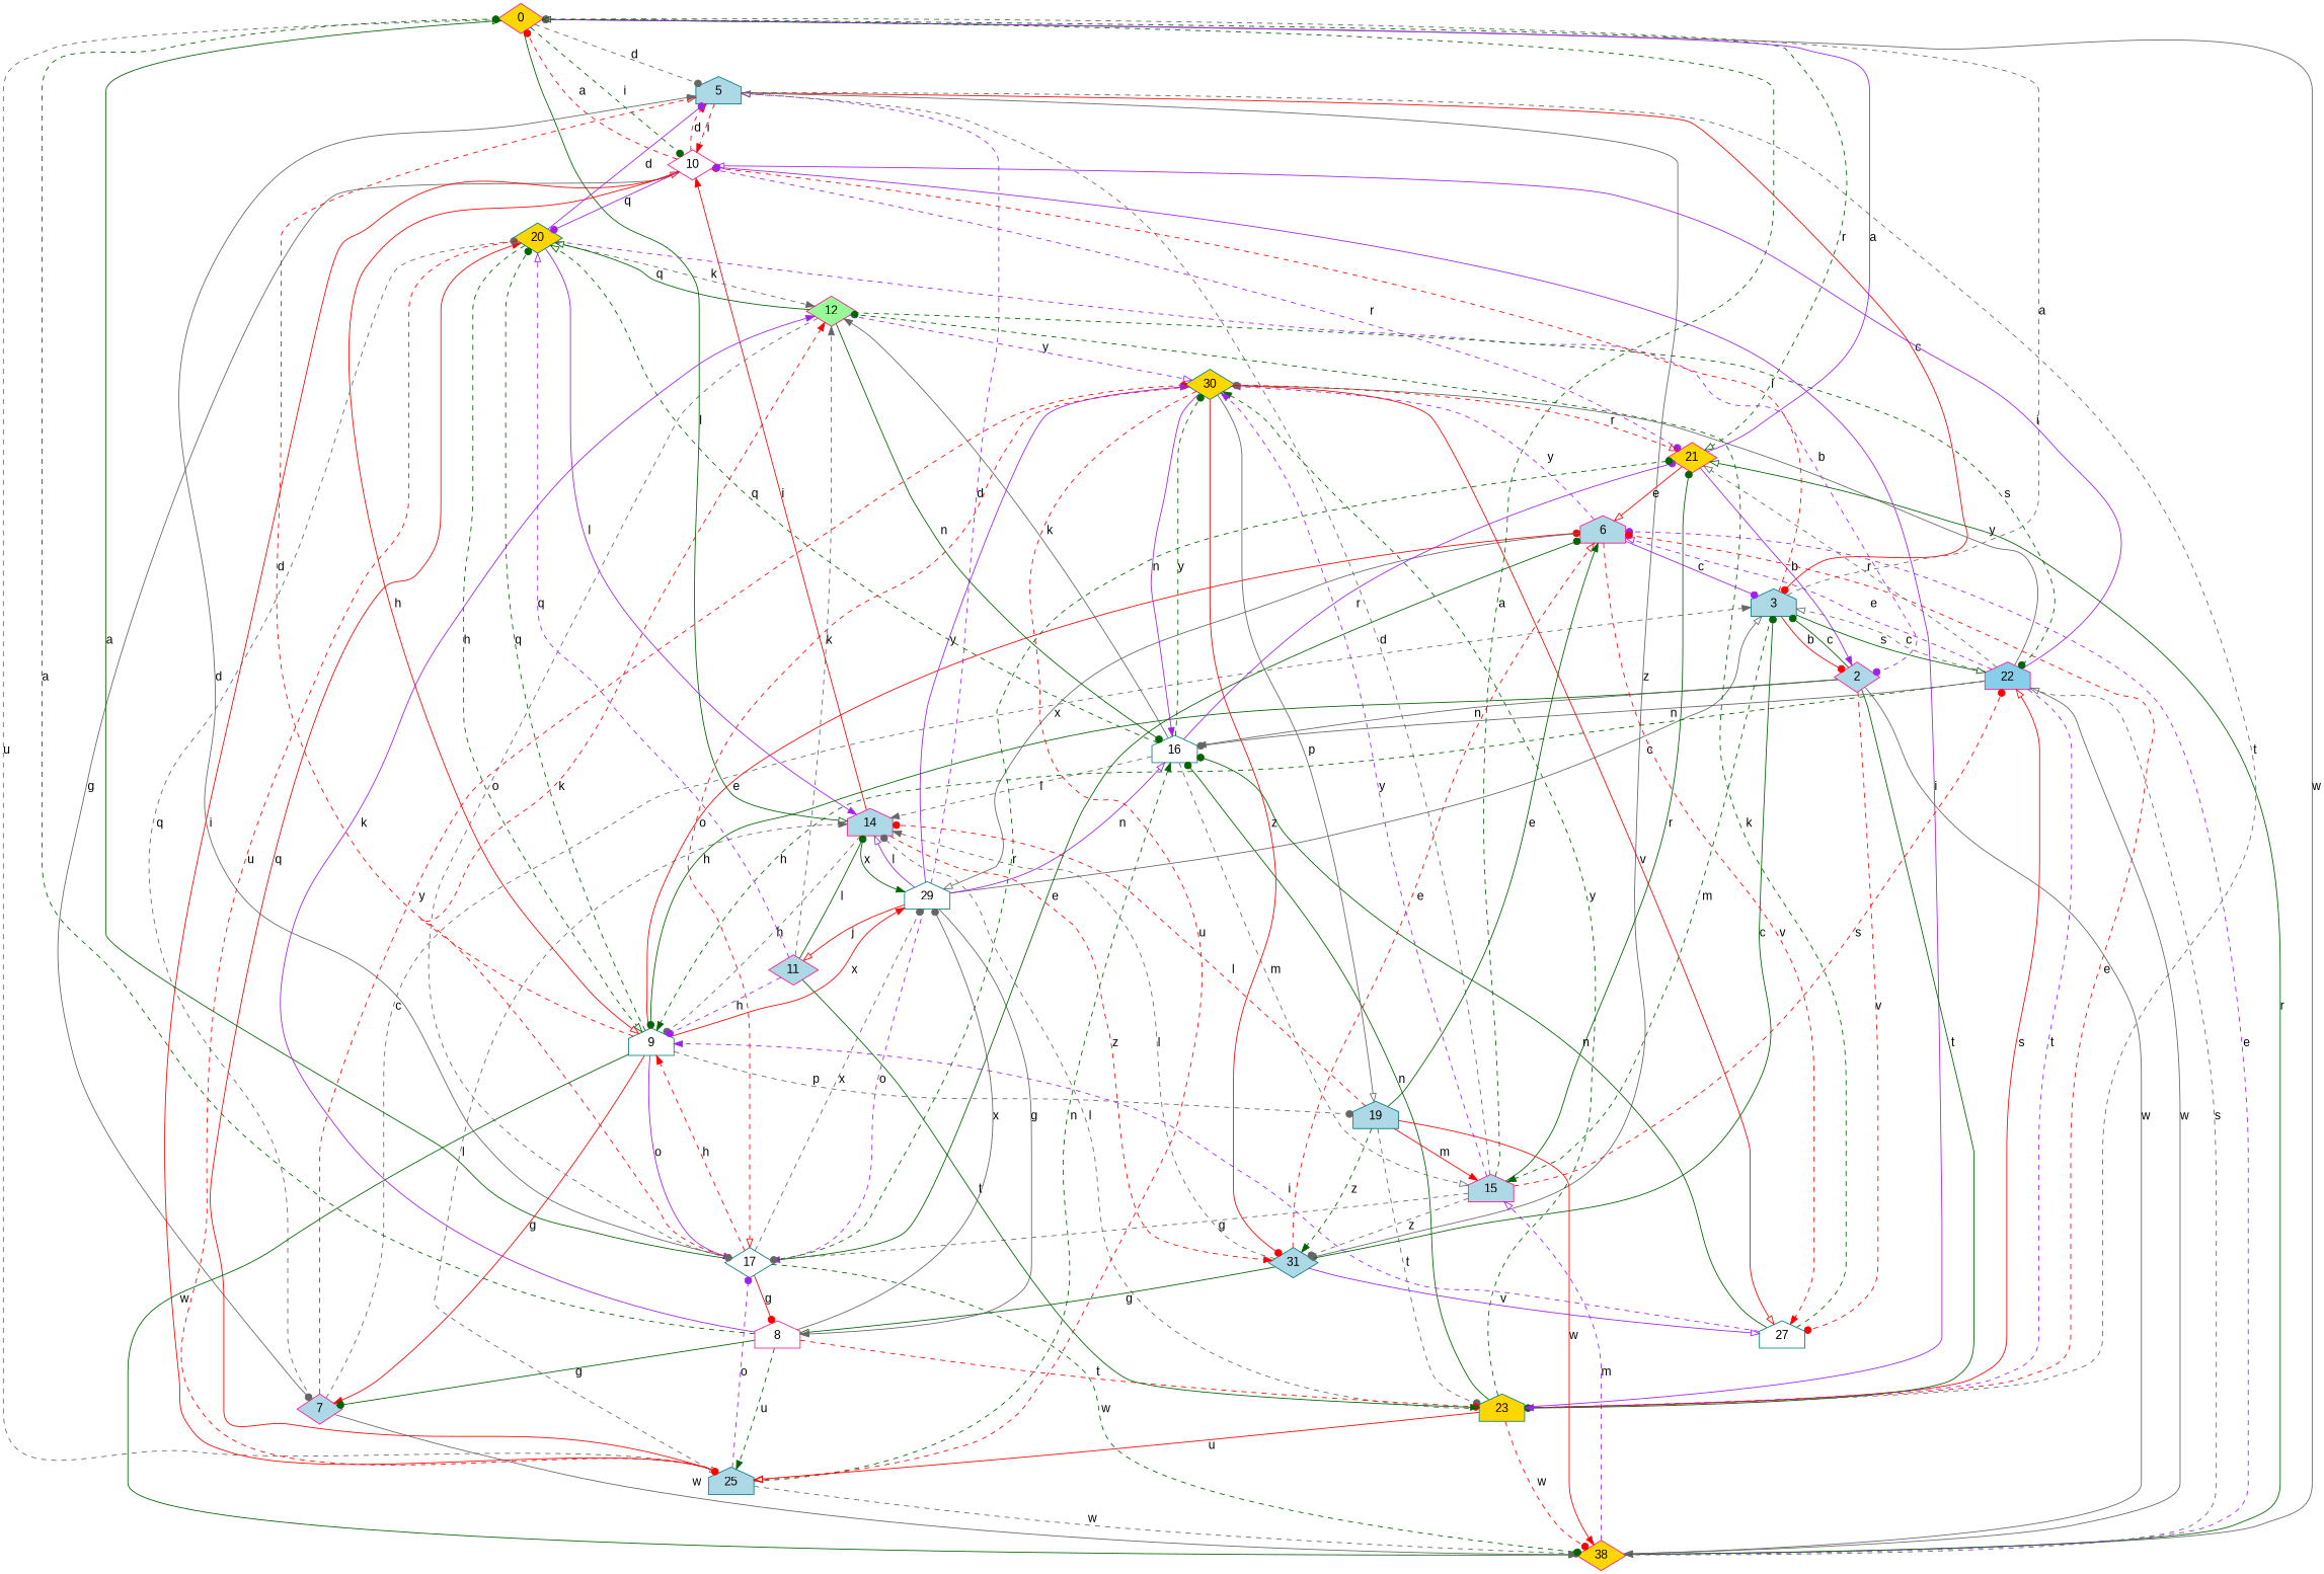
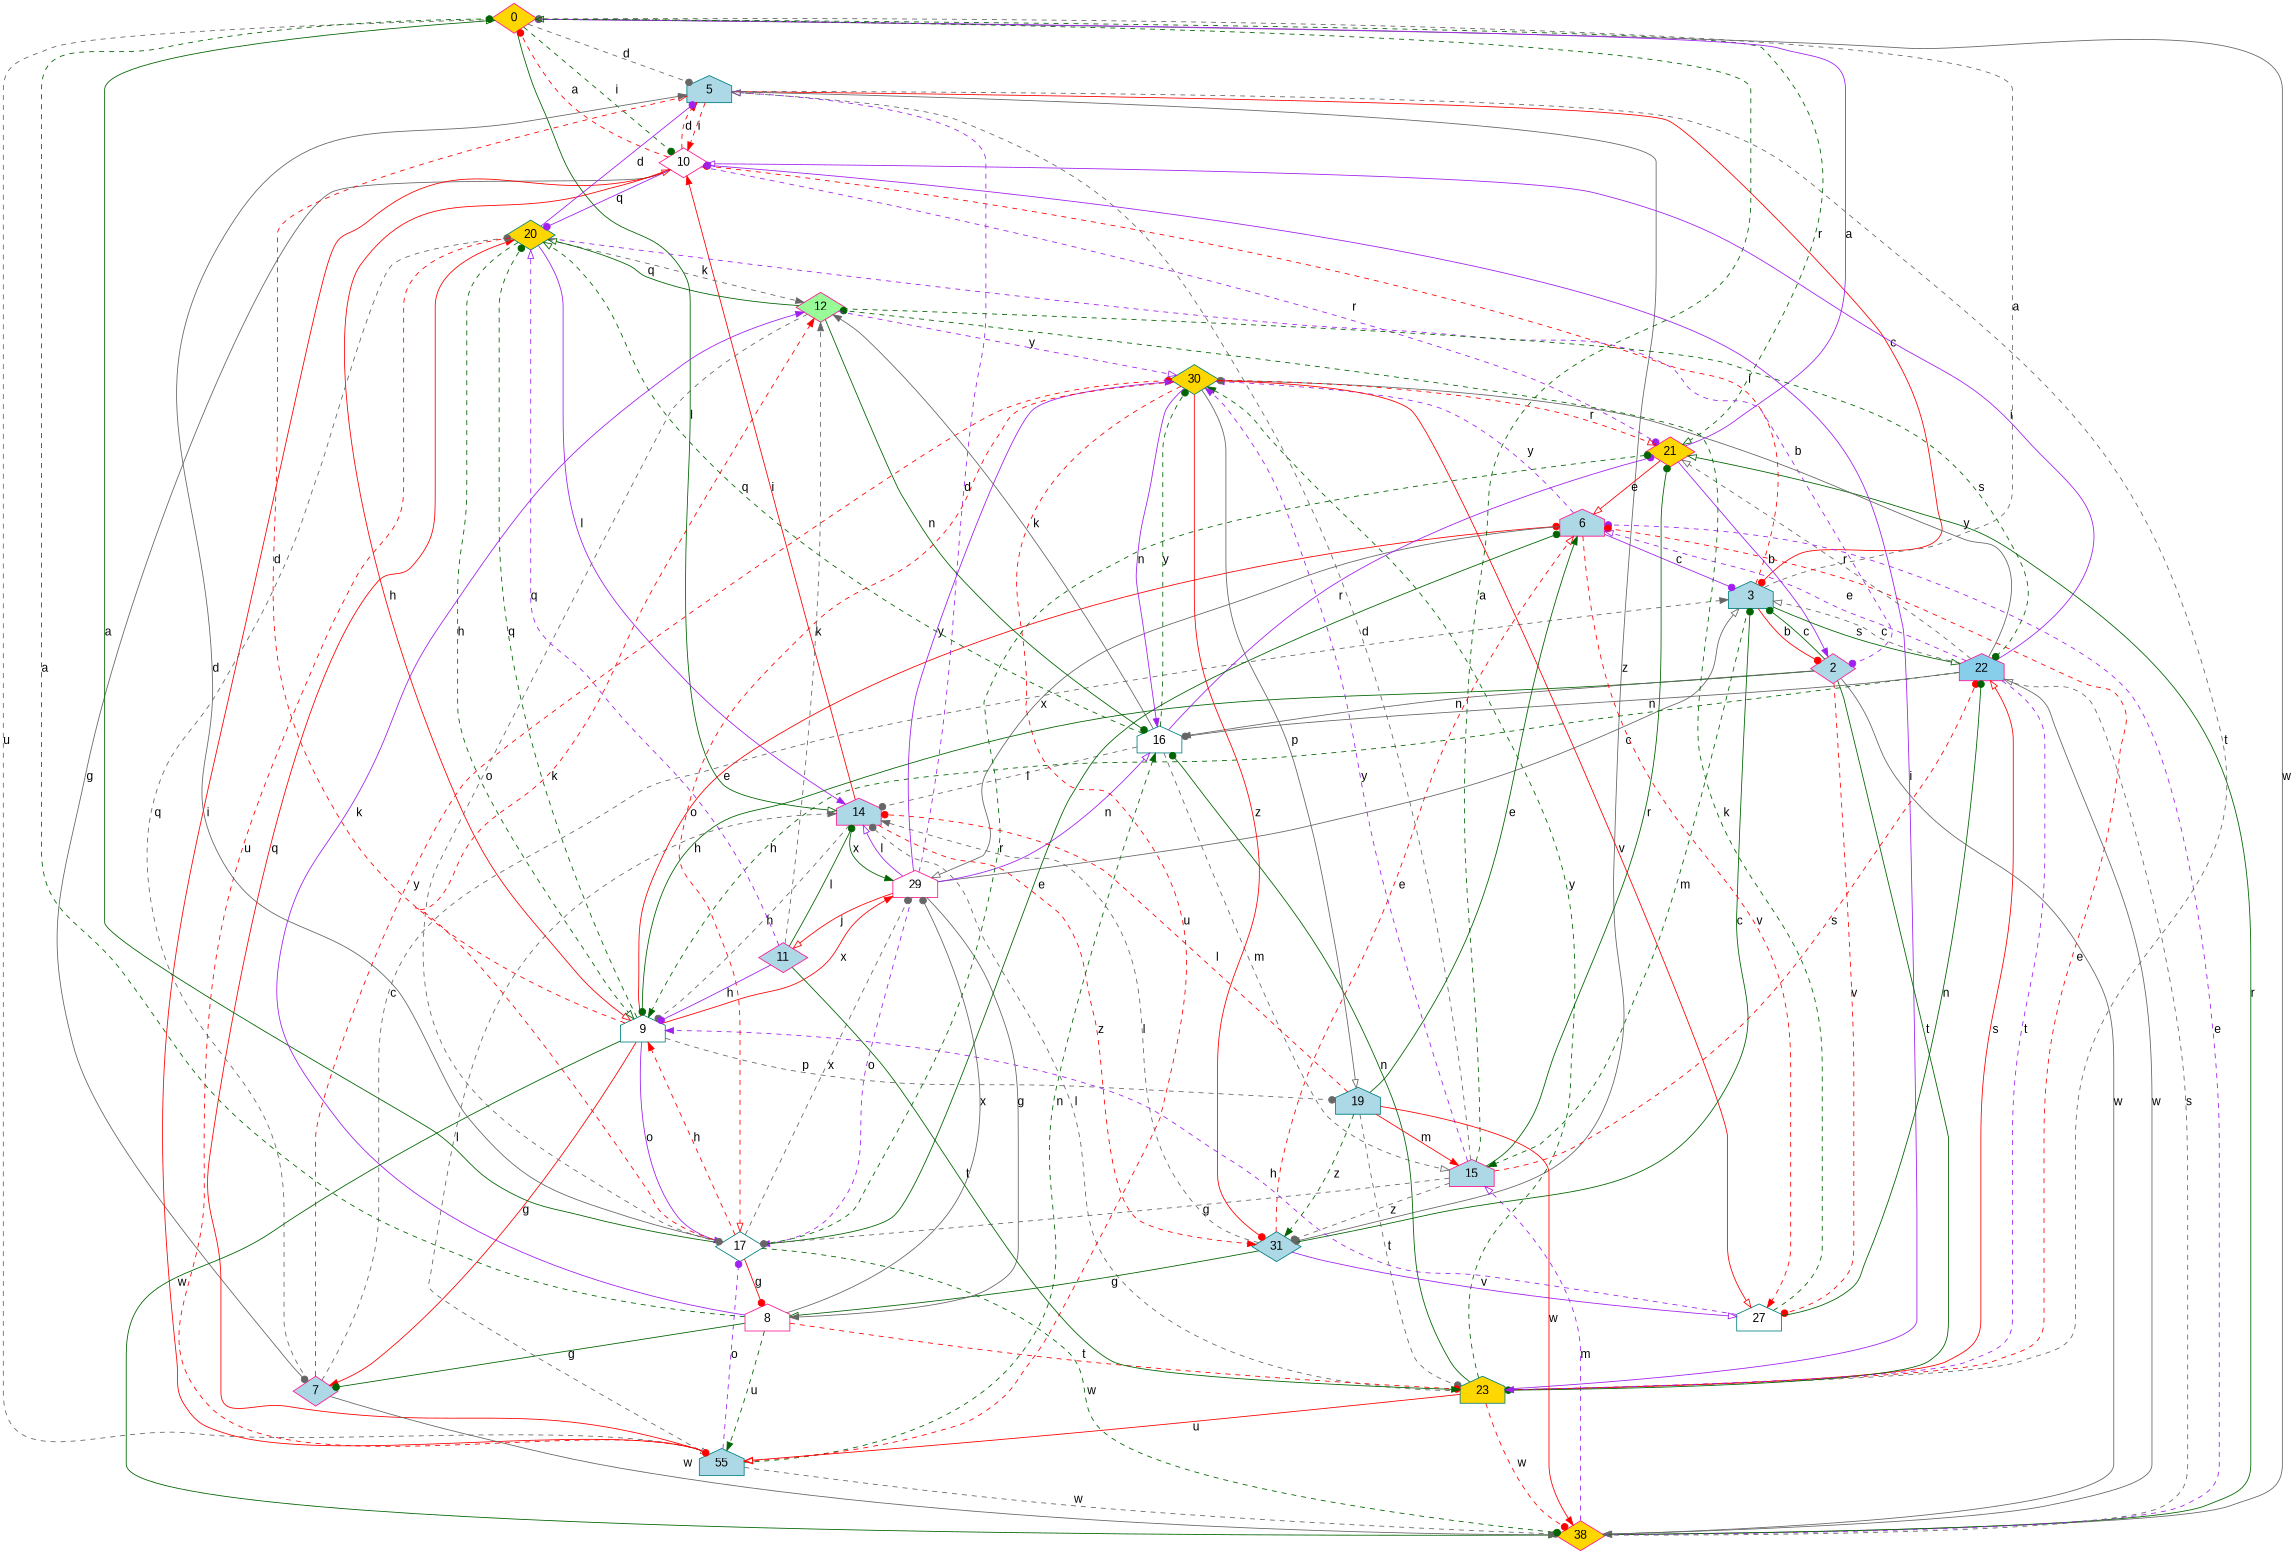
  strict digraph {
    fontname="Liberation Sans"
    node [color=deeppink fillcolor=lightblue fontname="Liberation Sans" shape=house style=filled]
    edge [arrowhead=dot color=gray40 fontname="Liberation Sans" style=dashed]
    0 [fillcolor=gold shape=diamond]
    5 [color=teal]
    10 [fillcolor=white shape=diamond]
    14
    21 [fillcolor=gold shape=diamond]
-   25 [color=teal]
+   25 [color=teal label=55]
    n7 [fillcolor=gold label=38 shape=diamond]
    3 [color=teal]
    23 [color=teal fillcolor=gold]
    31 [color=teal shape=diamond]
    9 [color=teal fillcolor=white]
    7 [shape=diamond]
    20 [color=teal fillcolor=gold shape=diamond]
-   29 [color=teal fillcolor=white]
+   29 [fillcolor=white]
    2 [shape=diamond]
    6
    16 [color=teal fillcolor=white]
    17 [color=teal fillcolor=white shape=diamond]
    15
    22 [fillcolor=skyblue]
    27 [color=teal fillcolor=white]
    19 [color=teal]
    30 [color=teal fillcolor=gold shape=diamond]
    12 [fillcolor=palegreen shape=diamond]
    8 [fillcolor=white]
    11 [shape=diamond]
    0 -> 5 [label=d]
    0 -> 10 [color=darkgreen label=i]
    0 -> 14 [arrowhead=onormal color=darkgreen label=l style=solid]
    0 -> 21 [arrowhead=onormal color=darkgreen label=r]
    0 -> 25 [arrowhead=onormal label=u]
    0 -> n7 [arrowhead=normal label=w style=solid]
    5 -> 10 [arrowhead=normal color=red label=i]
    5 -> 3 [color=red label=c style=solid]
    5 -> 23 [arrowhead=onormal label=t]
    5 -> 31 [label=z style=solid]
    10 -> 0 [color=red label=a]
    10 -> 5 [arrowhead=normal color=red label=d]
    10 -> 21 [color=purple label=r]
    10 -> 9 [arrowhead=onormal color=red label=h style=solid]
    10 -> 7 [label=g style=solid]
    10 -> 20 [color=purple label=q style=solid]
    14 -> 10 [arrowhead=normal color=red label=i style=solid]
    14 -> 31 [arrowhead=normal color=red label=z]
    14 -> 9 [label=h]
    14 -> 29 [arrowhead=normal color=darkgreen label=x style=solid]
    21 -> 0 [color=purple label=a style=solid]
    21 -> 2 [arrowhead=normal color=purple label=b style=solid]
    21 -> 6 [arrowhead=onormal color=red label=e style=solid]
    25 -> 10 [arrowhead=onormal color=red label=i style=solid]
    25 -> 14 [arrowhead=normal label=l]
    25 -> n7 [label=w]
    25 -> 20 [arrowhead=normal color=red label=q style=solid]
    25 -> 16 [arrowhead=normal color=darkgreen label=n]
    25 -> 17 [color=purple label=o]
    n7 -> 21 [arrowhead=onormal color=darkgreen label=r style=solid]
    n7 -> 6 [color=purple label=e]
    n7 -> 15 [arrowhead=onormal color=purple label=m]
    n7 -> 22 [arrowhead=onormal label=s]
    3 -> 0 [label=a]
    3 -> 10 [color=red label=i]
    3 -> 2 [color=red label=b style=solid]
    3 -> 15 [arrowhead=normal color=darkgreen label=m]
    3 -> 22 [arrowhead=onormal color=darkgreen label=s style=solid]
    23 -> 10 [color=purple label=i style=solid]
    23 -> 14 [label=l]
    23 -> 25 [arrowhead=onormal color=red label=u style=solid]
    23 -> n7 [color=red label=w]
    23 -> 6 [color=red label=e]
    23 -> 16 [color=darkgreen label=n style=solid]
    23 -> 22 [arrowhead=onormal color=red label=s style=solid]
    23 -> 30 [arrowhead=normal color=darkgreen label=y]
    31 -> 14 [arrowhead=normal label=l]
    31 -> 3 [color=darkgreen label=c style=solid]
    31 -> 6 [arrowhead=onormal color=red label=e]
    31 -> 27 [arrowhead=onormal color=purple label=v style=solid]
    31 -> 8 [arrowhead=onormal color=darkgreen label=g style=solid]
    9 -> 5 [arrowhead=onormal color=red label=d]
    9 -> n7 [arrowhead=normal color=darkgreen label=w style=solid]
    9 -> 7 [arrowhead=normal color=red label=g style=solid]
    9 -> 20 [color=darkgreen label=q]
    9 -> 29 [arrowhead=normal color=red label=x style=solid]
    9 -> 6 [color=red label=e style=solid]
    9 -> 17 [arrowhead=normal color=purple label=o style=solid]
    9 -> 19 [label=p]
    7 -> n7 [arrowhead=normal label=w style=solid]
    7 -> 3 [arrowhead=normal label=c]
    7 -> 20 [label=q]
    7 -> 30 [color=red label=y]
    20 -> 5 [color=purple label=d style=solid]
    20 -> 14 [arrowhead=normal color=purple label=l style=solid]
    20 -> 25 [color=red label=u]
    20 -> 9 [arrowhead=onormal color=darkgreen label=h]
    20 -> 2 [color=purple label=b]
    20 -> 12 [arrowhead=normal label=k]
    29 -> 5 [arrowhead=onormal color=purple label=d]
    29 -> 14 [arrowhead=onormal color=purple label=l style=solid]
    29 -> 3 [arrowhead=onormal label=c style=solid]
    29 -> 16 [arrowhead=onormal color=purple label=n style=solid]
    29 -> 17 [arrowhead=normal color=purple label=o]
    29 -> 30 [arrowhead=normal color=purple label=y style=solid]
    29 -> 8 [arrowhead=normal label=g style=solid]
    29 -> 11 [arrowhead=onormal color=red label=j style=solid]
    2 -> n7 [arrowhead=onormal label=w style=solid]
    2 -> 3 [color=darkgreen label=c style=solid]
    2 -> 23 [color=darkgreen label=t style=solid]
    2 -> 9 [color=darkgreen label=h style=solid]
    2 -> 16 [arrowhead=normal label=n style=solid]
    2 -> 27 [color=red label=v]
    6 -> 3 [color=purple label=c style=solid]
    6 -> 29 [arrowhead=onormal label=x style=solid]
    6 -> 27 [arrowhead=normal color=red label=v]
    6 -> 30 [arrowhead=normal color=purple label=y]
-   16 -> 14 [arrowhead=normal label=l]
+   16 -> 14 [label=l]
    16 -> 21 [color=purple label=r style=solid]
    16 -> 20 [arrowhead=onormal color=darkgreen label=q]
    16 -> 15 [arrowhead=onormal label=m]
    16 -> 30 [color=darkgreen label=y]
    16 -> 12 [arrowhead=normal label=k style=solid]
    17 -> 0 [arrowhead=onormal color=darkgreen label=a style=solid]
    17 -> 5 [arrowhead=normal label=d style=solid]
    17 -> 21 [color=darkgreen label=r]
    17 -> n7 [color=darkgreen label=w]
    17 -> 9 [arrowhead=normal color=red label=h]
    17 -> 29 [label=x]
    17 -> 6 [color=darkgreen label=e style=solid]
    17 -> 12 [arrowhead=normal color=red label=k]
    17 -> 8 [color=red label=g style=solid]
    15 -> 0 [arrowhead=onormal color=darkgreen label=a]
    15 -> 5 [arrowhead=onormal label=d]
    15 -> 21 [color=darkgreen label=r style=solid]
    15 -> 31 [label=z]
    15 -> 17 [label=g]
    15 -> 22 [color=red label=s]
    15 -> 30 [arrowhead=normal color=purple label=y]
    22 -> 10 [arrowhead=onormal color=purple label=i style=solid]
    22 -> 21 [arrowhead=onormal label=r]
    22 -> n7 [arrowhead=onormal label=w style=solid]
    22 -> 3 [arrowhead=onormal label=c]
    22 -> 23 [arrowhead=normal color=purple label=t]
    22 -> 9 [arrowhead=normal color=darkgreen label=h]
    22 -> 6 [arrowhead=onormal color=purple label=e]
    22 -> 16 [label=n style=solid]
    22 -> 30 [label=y style=solid]
-   27 -> 9 [arrowhead=normal color=purple label=i]
-   27 -> 16 [color=darkgreen label=n style=solid]
+   27 -> 9 [arrowhead=normal color=purple label=h]
+   27 -> 22 [color=darkgreen label=n style=solid]
    27 -> 12 [color=darkgreen label=k]
    19 -> 14 [color=red label=l]
    19 -> n7 [arrowhead=normal color=red label=w style=solid]
    19 -> 23 [label=t]
    19 -> 31 [arrowhead=normal color=darkgreen label=z]
    19 -> 6 [arrowhead=normal color=darkgreen label=e style=solid]
    19 -> 15 [arrowhead=normal color=red label=m style=solid]
    30 -> 21 [arrowhead=onormal color=red label=r]
    30 -> 25 [arrowhead=onormal color=red label=u]
    30 -> 31 [color=red label=z style=solid]
    30 -> 16 [arrowhead=normal color=purple label=n style=solid]
    30 -> 17 [arrowhead=onormal color=red label=o]
    30 -> 27 [arrowhead=onormal color=red label=v style=solid]
    30 -> 19 [arrowhead=onormal label=p style=solid]
    12 -> 20 [arrowhead=onormal color=darkgreen label=q style=solid]
    12 -> 16 [color=darkgreen label=n style=solid]
    12 -> 17 [label=o]
    12 -> 22 [color=darkgreen label=s]
    12 -> 30 [arrowhead=onormal color=purple label=y]
    8 -> 0 [color=darkgreen label=a]
    8 -> 25 [arrowhead=normal color=darkgreen label=u]
    8 -> 23 [color=red label=t]
    8 -> 7 [color=darkgreen label=g style=solid]
    8 -> 29 [label=x style=solid]
    8 -> 12 [arrowhead=normal color=purple label=k style=solid]
    11 -> 14 [color=darkgreen label=l style=solid]
    11 -> 23 [arrowhead=normal color=darkgreen label=t style=solid]
-   11 -> 9 [color=purple label=h]
+   11 -> 9 [color=purple label=h style=solid]
    11 -> 20 [arrowhead=onormal color=purple label=q]
    11 -> 12 [arrowhead=normal label=k]
  }
